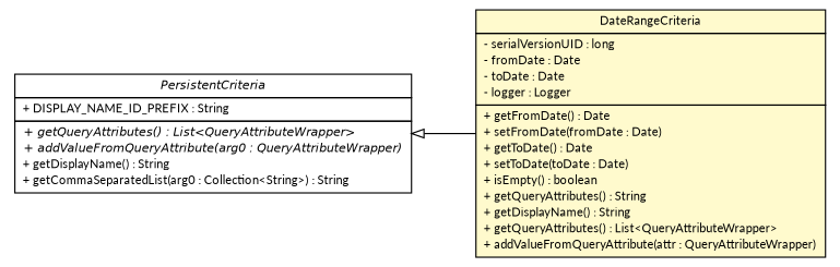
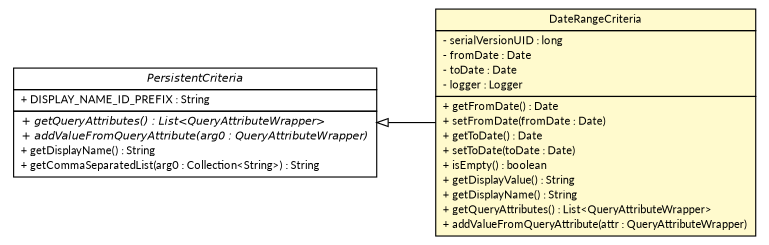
  digraph {
    rankdir=LR
    fontname=Lato
    node [fontcolor=black fontname=Lato fontsize=10.0 shape=plaintext]
-   n1 [label=<<table border="0" cellborder="1" cellspacing="0" cellpadding="2" port="p" bgcolor="lemonChiffon" href="./DateRangeCriteria.html"> 		<tr><td><table border="0" cellspacing="0" cellpadding="1"> 			<tr><td> DateRangeCriteria </td></tr> 		</table></td></tr> 		<tr><td><table border="0" cellspacing="0" cellpadding="1"> 			<tr><td align="left"> - serialVersionUID : long </td></tr> 			<tr><td align="left"> - fromDate : Date </td></tr> 			<tr><td align="left"> - toDate : Date </td></tr> 			<tr><td align="left"> - logger : Logger </td></tr> 		</table></td></tr> 		<tr><td><table border="0" cellspacing="0" cellpadding="1"> 			<tr><td align="left"> + getFromDate() : Date </td></tr> 			<tr><td align="left"> + setFromDate(fromDate : Date) </td></tr> 			<tr><td align="left"> + getToDate() : Date </td></tr> 			<tr><td align="left"> + setToDate(toDate : Date) </td></tr> 			<tr><td align="left"> + isEmpty() : boolean </td></tr> 			<tr><td align="left"> + getQueryAttributes() : String </td></tr> 			<tr><td align="left"> + getDisplayName() : String </td></tr> 			<tr><td align="left"> + getQueryAttributes() : List&lt;QueryAttributeWrapper&gt; </td></tr> 			<tr><td align="left"> + addValueFromQueryAttribute(attr : QueryAttributeWrapper) </td></tr> 		</table></td></tr> 		</table>>]
+   n1 [label=<<table border="0" cellborder="1" cellspacing="0" cellpadding="2" port="p" bgcolor="lemonChiffon" href="./DateRangeCriteria.html"> 		<tr><td><table border="0" cellspacing="0" cellpadding="1"> 			<tr><td> DateRangeCriteria </td></tr> 		</table></td></tr> 		<tr><td><table border="0" cellspacing="0" cellpadding="1"> 			<tr><td align="left"> - serialVersionUID : long </td></tr> 			<tr><td align="left"> - fromDate : Date </td></tr> 			<tr><td align="left"> - toDate : Date </td></tr> 			<tr><td align="left"> - logger : Logger </td></tr> 		</table></td></tr> 		<tr><td><table border="0" cellspacing="0" cellpadding="1"> 			<tr><td align="left"> + getFromDate() : Date </td></tr> 			<tr><td align="left"> + setFromDate(fromDate : Date) </td></tr> 			<tr><td align="left"> + getToDate() : Date </td></tr> 			<tr><td align="left"> + setToDate(toDate : Date) </td></tr> 			<tr><td align="left"> + isEmpty() : boolean </td></tr> 			<tr><td align="left"> + getDisplayValue() : String </td></tr> 			<tr><td align="left"> + getDisplayName() : String </td></tr> 			<tr><td align="left"> + getQueryAttributes() : List&lt;QueryAttributeWrapper&gt; </td></tr> 			<tr><td align="left"> + addValueFromQueryAttribute(attr : QueryAttributeWrapper) </td></tr> 		</table></td></tr> 		</table>>]
    n2 [label=<<table border="0" cellborder="1" cellspacing="0" cellpadding="2" port="p" href="http://java.sun.com/j2se/1.4.2/docs/api/gov/nih/nci/ncia/criteria/PersistentCriteria.html"> 		<tr><td><table border="0" cellspacing="0" cellpadding="1"> 			<tr><td><font face="Helvetica-Oblique"> PersistentCriteria </font></td></tr> 		</table></td></tr> 		<tr><td><table border="0" cellspacing="0" cellpadding="1"> 			<tr><td align="left"> + DISPLAY_NAME_ID_PREFIX : String </td></tr> 		</table></td></tr> 		<tr><td><table border="0" cellspacing="0" cellpadding="1"> 			<tr><td align="left"><font face="Helvetica-Oblique" point-size="10.0"> + getQueryAttributes() : List&lt;QueryAttributeWrapper&gt; </font></td></tr> 			<tr><td align="left"><font face="Helvetica-Oblique" point-size="10.0"> + addValueFromQueryAttribute(arg0 : QueryAttributeWrapper) </font></td></tr> 			<tr><td align="left"> + getDisplayName() : String </td></tr> 			<tr><td align="left"> + getCommaSeparatedList(arg0 : Collection&lt;String&gt;) : String </td></tr> 		</table></td></tr> 		</table>>]
    n2 -> n1 [arrowtail=empty dir=back fontname=Lato fontsize=10 headport=p labelfontname=Helvetica labelfontsize=10 tailport=p]
  }
